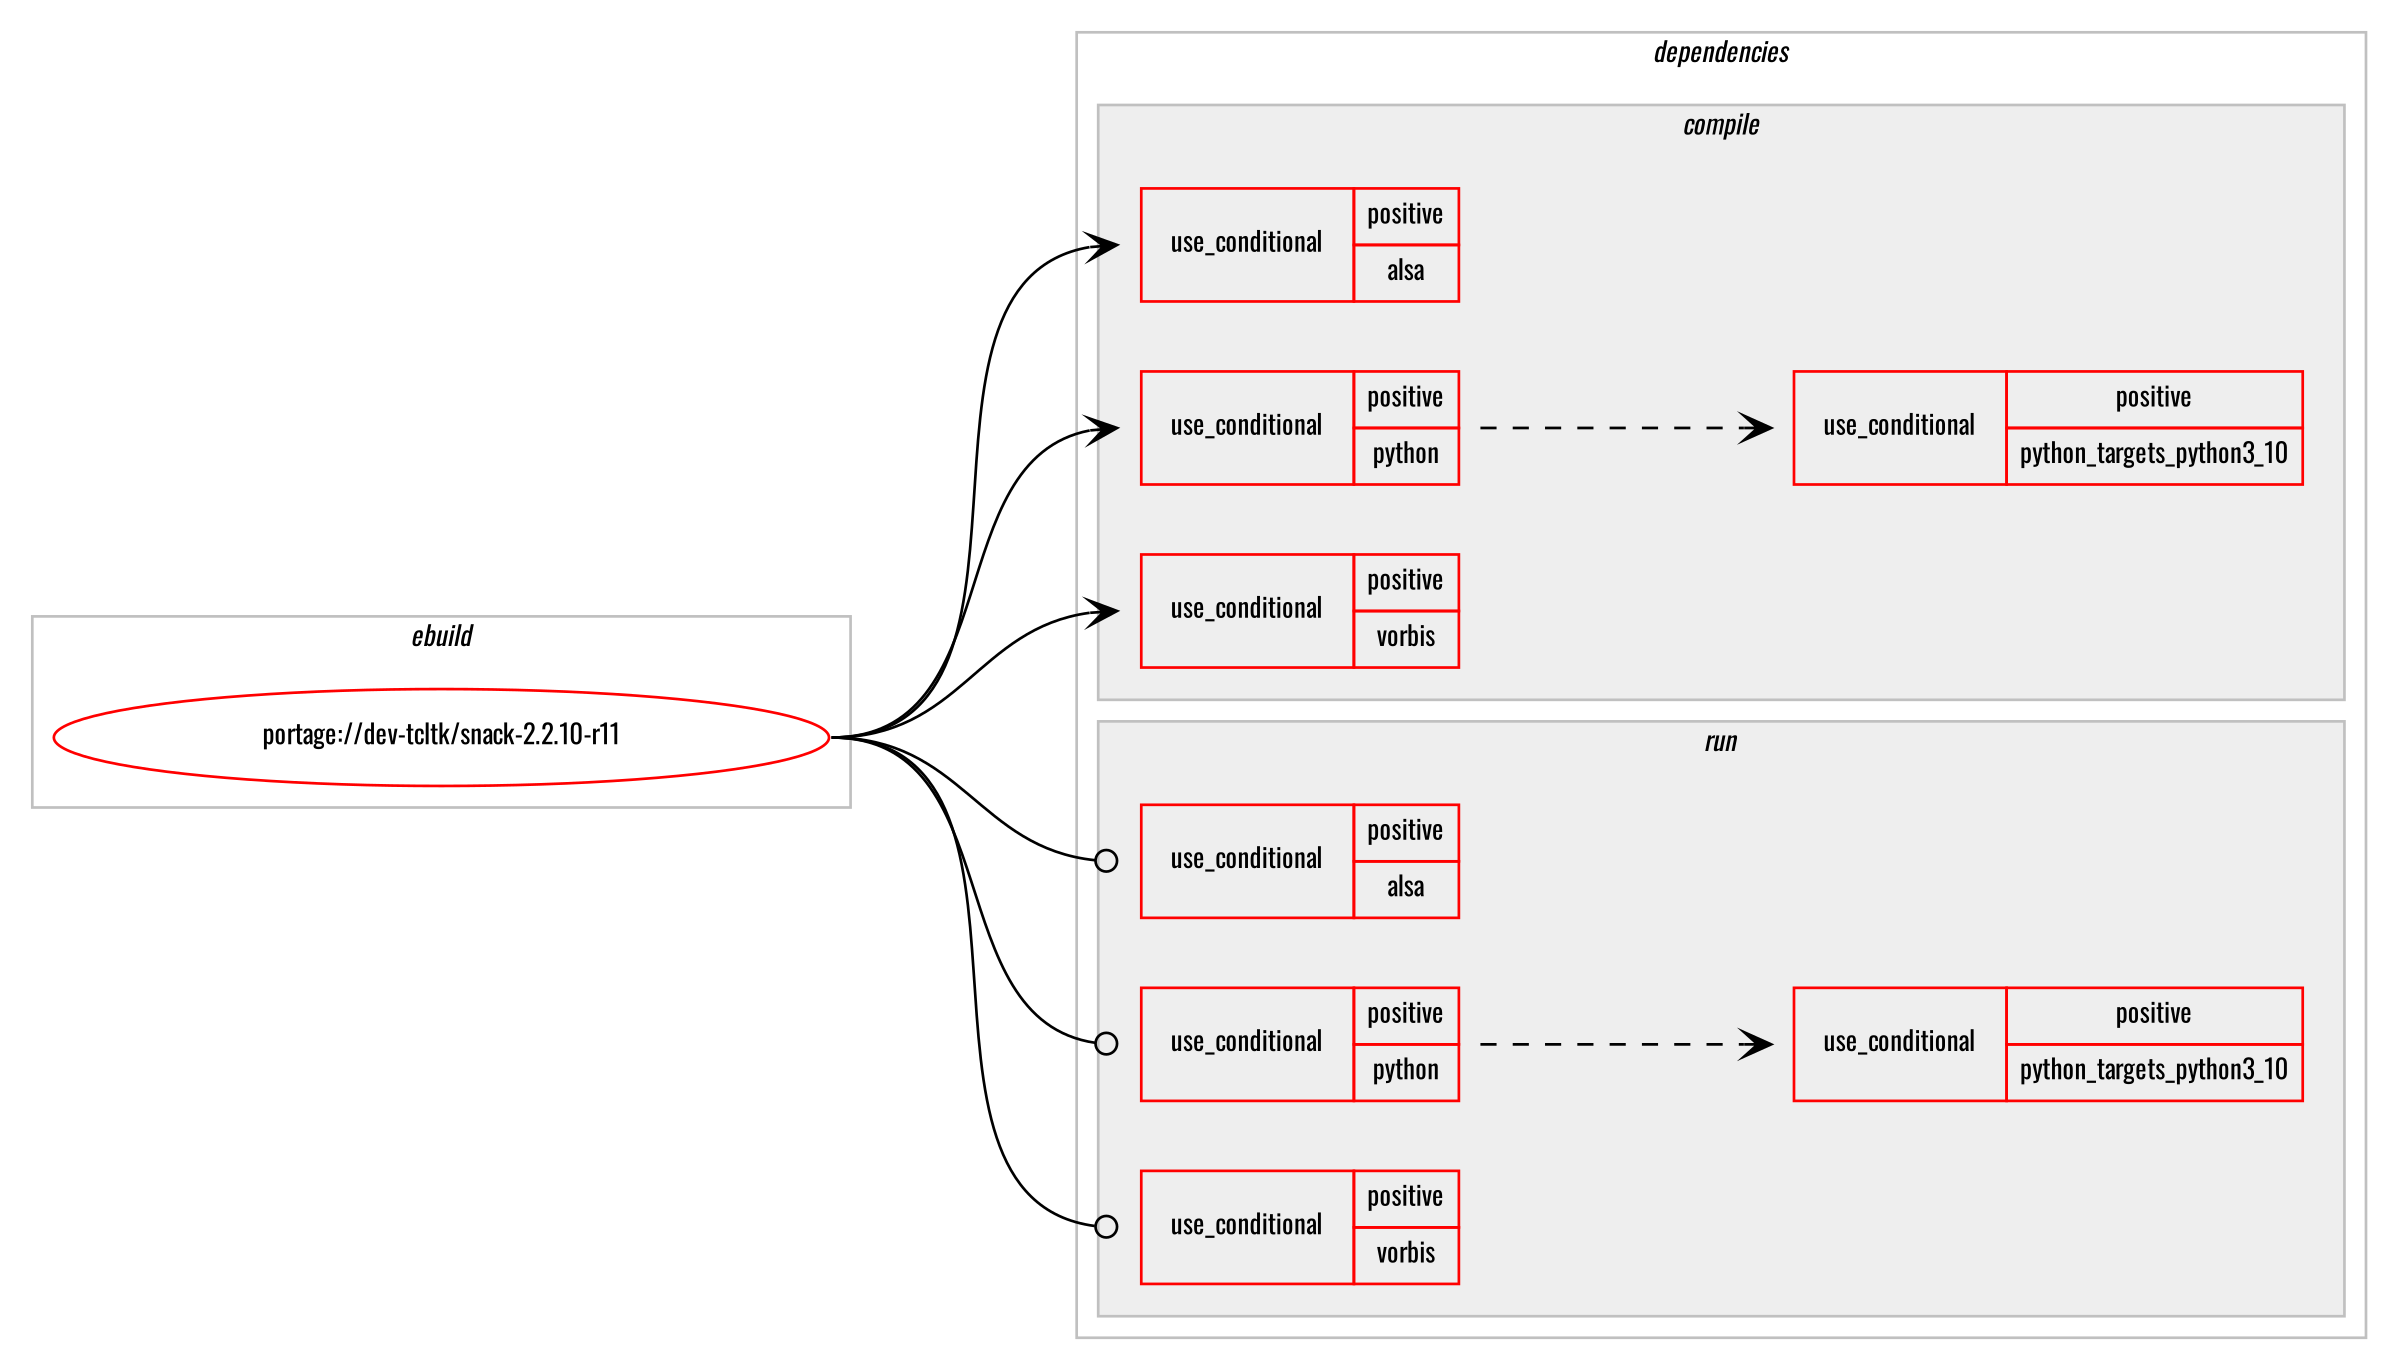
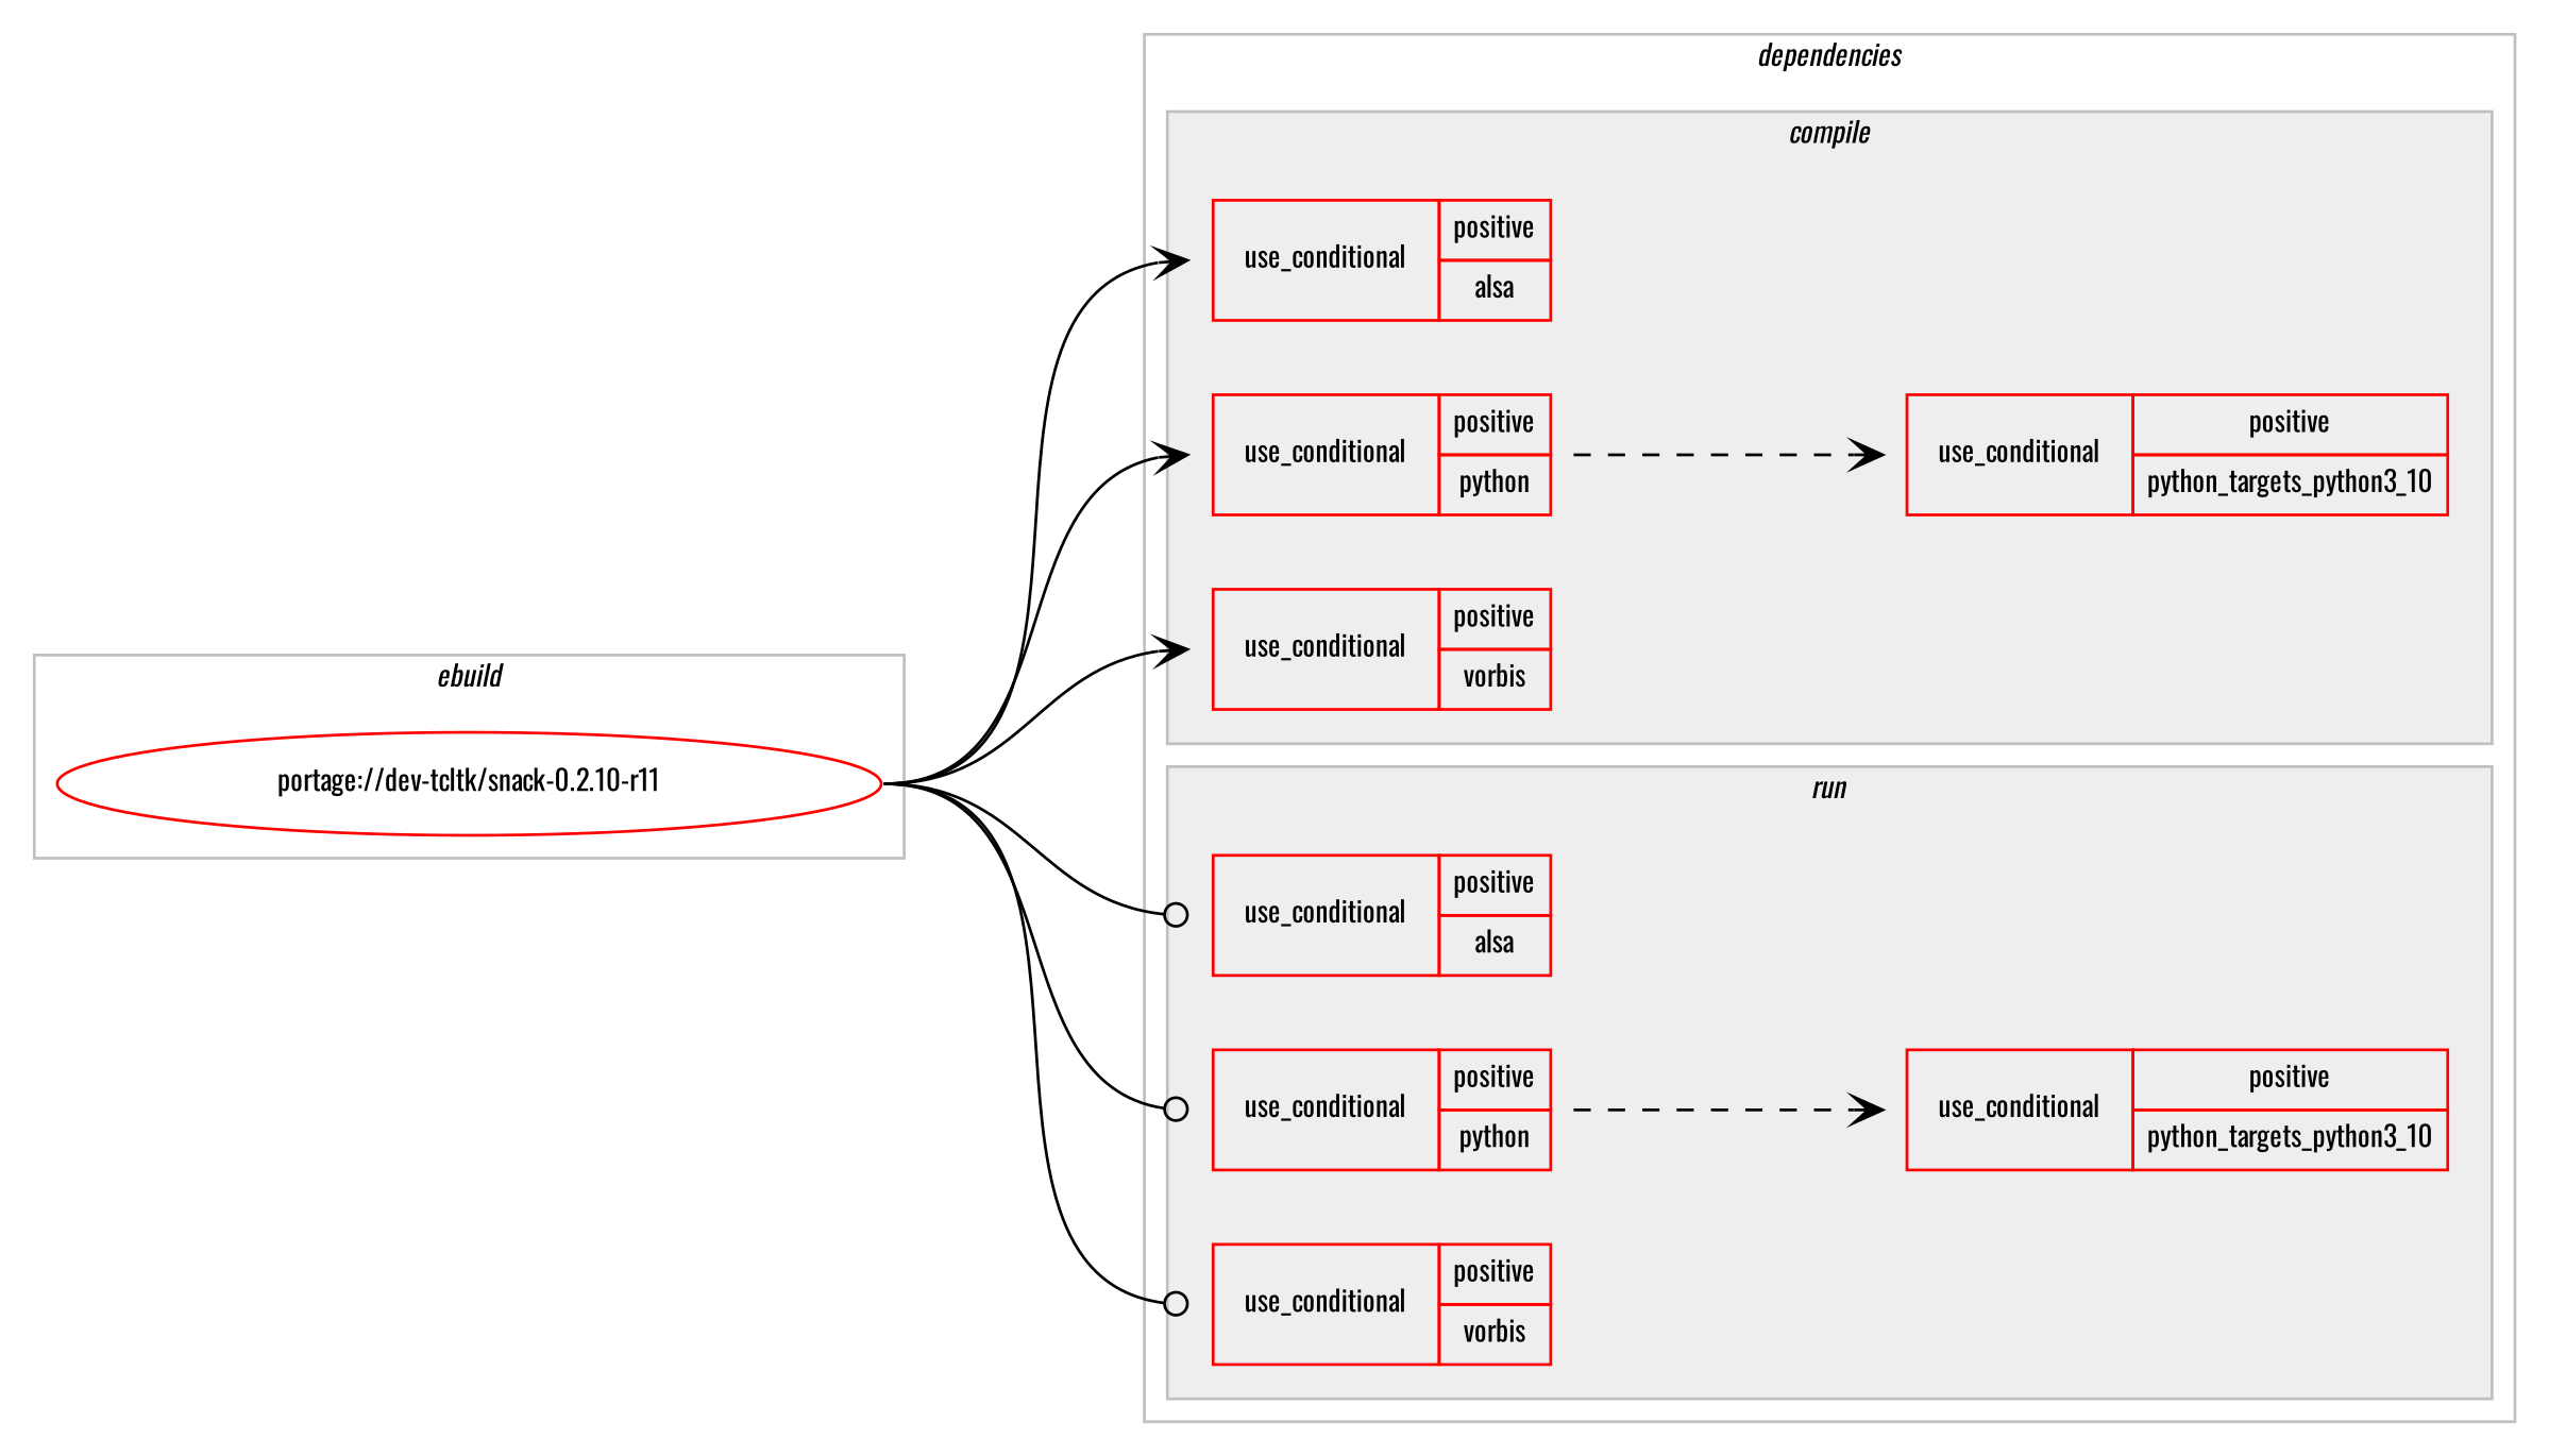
  digraph {
    compound=true
    concentrate=true
    fontname=Oswald
    fontsize=10
    newrank=true
    rankdir=LR
    ranksep=1.5
    node [color=red fontname=Oswald fontsize=10 shape=none]
    edge [arrowhead=vee headport=w style=solid tailport=e weight=20 fontname=Oswald]
-   n1 [label="portage://dev-tcltk/snack-2.2.10-r11" width=4 shape=""]
+   n1 [label="portage://dev-tcltk/snack-0.2.10-r11" width=4 shape=""]
    n2 [label=<<TABLE BORDER="0" CELLBORDER="1" CELLSPACING="0" CELLPADDING="4"><TR><TD ROWSPAN="3" CELLPADDING="10">use_conditional</TD></TR><TR><TD>positive</TD></TR><TR><TD>alsa</TD></TR></TABLE>>]
    n3 [label=<<TABLE BORDER="0" CELLBORDER="1" CELLSPACING="0" CELLPADDING="4"><TR><TD ROWSPAN="3" CELLPADDING="10">use_conditional</TD></TR><TR><TD>positive</TD></TR><TR><TD>python_targets_python3_10</TD></TR></TABLE>>]
    n4 [label=<<TABLE BORDER="0" CELLBORDER="1" CELLSPACING="0" CELLPADDING="4"><TR><TD ROWSPAN="3" CELLPADDING="10">use_conditional</TD></TR><TR><TD>positive</TD></TR><TR><TD>python</TD></TR></TABLE>>]
    n5 [label=<<TABLE BORDER="0" CELLBORDER="1" CELLSPACING="0" CELLPADDING="4"><TR><TD ROWSPAN="3" CELLPADDING="10">use_conditional</TD></TR><TR><TD>positive</TD></TR><TR><TD>vorbis</TD></TR></TABLE>>]
    n6 [label=<<TABLE BORDER="0" CELLBORDER="1" CELLSPACING="0" CELLPADDING="4"><TR><TD ROWSPAN="3" CELLPADDING="10">use_conditional</TD></TR><TR><TD>positive</TD></TR><TR><TD>alsa</TD></TR></TABLE>>]
    n7 [label=<<TABLE BORDER="0" CELLBORDER="1" CELLSPACING="0" CELLPADDING="4"><TR><TD ROWSPAN="3" CELLPADDING="10">use_conditional</TD></TR><TR><TD>positive</TD></TR><TR><TD>python_targets_python3_10</TD></TR></TABLE>>]
    n8 [label=<<TABLE BORDER="0" CELLBORDER="1" CELLSPACING="0" CELLPADDING="4"><TR><TD ROWSPAN="3" CELLPADDING="10">use_conditional</TD></TR><TR><TD>positive</TD></TR><TR><TD>python</TD></TR></TABLE>>]
    n9 [label=<<TABLE BORDER="0" CELLBORDER="1" CELLSPACING="0" CELLPADDING="4"><TR><TD ROWSPAN="3" CELLPADDING="10">use_conditional</TD></TR><TR><TD>positive</TD></TR><TR><TD>vorbis</TD></TR></TABLE>>]
    subgraph cluster_1 {
      color=gray
      label=<<i>ebuild</i>>
      rank=same
      n1
    }
    subgraph cluster_2 {
      color=gray
      label=<<i>dependencies</i>>
      subgraph cluster_3 {
        color=gray
        fillcolor="#eeeeee"
        label=<<i>compile</i>>
        style=filled
        subgraph sub_4 {
          color=gray
          fillcolor="#eeeeee"
          label=<<i>compile</i>>
          style=filled
          n2
        }
        subgraph sub_5 {
          color=gray
          fillcolor="#eeeeee"
          label=<<i>compile</i>>
          style=filled
          n4
          subgraph sub_6 {
            color=gray
            fillcolor="#eeeeee"
            label=<<i>compile</i>>
            style=filled
            n3
          }
        }
        subgraph sub_7 {
          color=gray
          fillcolor="#eeeeee"
          label=<<i>compile</i>>
          style=filled
          n5
        }
      }
      subgraph cluster_8 {
        color=gray
        fillcolor="#eeeeee"
        label=<<i>compile and run</i>>
        style=filled
      }
      subgraph cluster_9 {
        color=gray
        fillcolor="#eeeeee"
        label=<<i>run</i>>
        style=filled
        subgraph sub_10 {
          color=gray
          fillcolor="#eeeeee"
          label=<<i>run</i>>
          style=filled
          n6
        }
        subgraph sub_11 {
          color=gray
          fillcolor="#eeeeee"
          label=<<i>run</i>>
          style=filled
          n8
          subgraph sub_12 {
            color=gray
            fillcolor="#eeeeee"
            label=<<i>run</i>>
            style=filled
            n7
          }
        }
        subgraph sub_13 {
          color=gray
          fillcolor="#eeeeee"
          label=<<i>run</i>>
          style=filled
          n9
        }
      }
    }
    subgraph cluster_14 {
      color=gray
      label=<<i>candidates</i>>
      rank=same
    }
    n1 -> n2
    n1 -> n4
    n1 -> n5
    n1 -> n6 [arrowhead=odot]
    n1 -> n8 [arrowhead=odot]
    n1 -> n9 [arrowhead=odot]
    n4 -> n3 [style=dashed]
    n8 -> n7 [style=dashed]
  }
